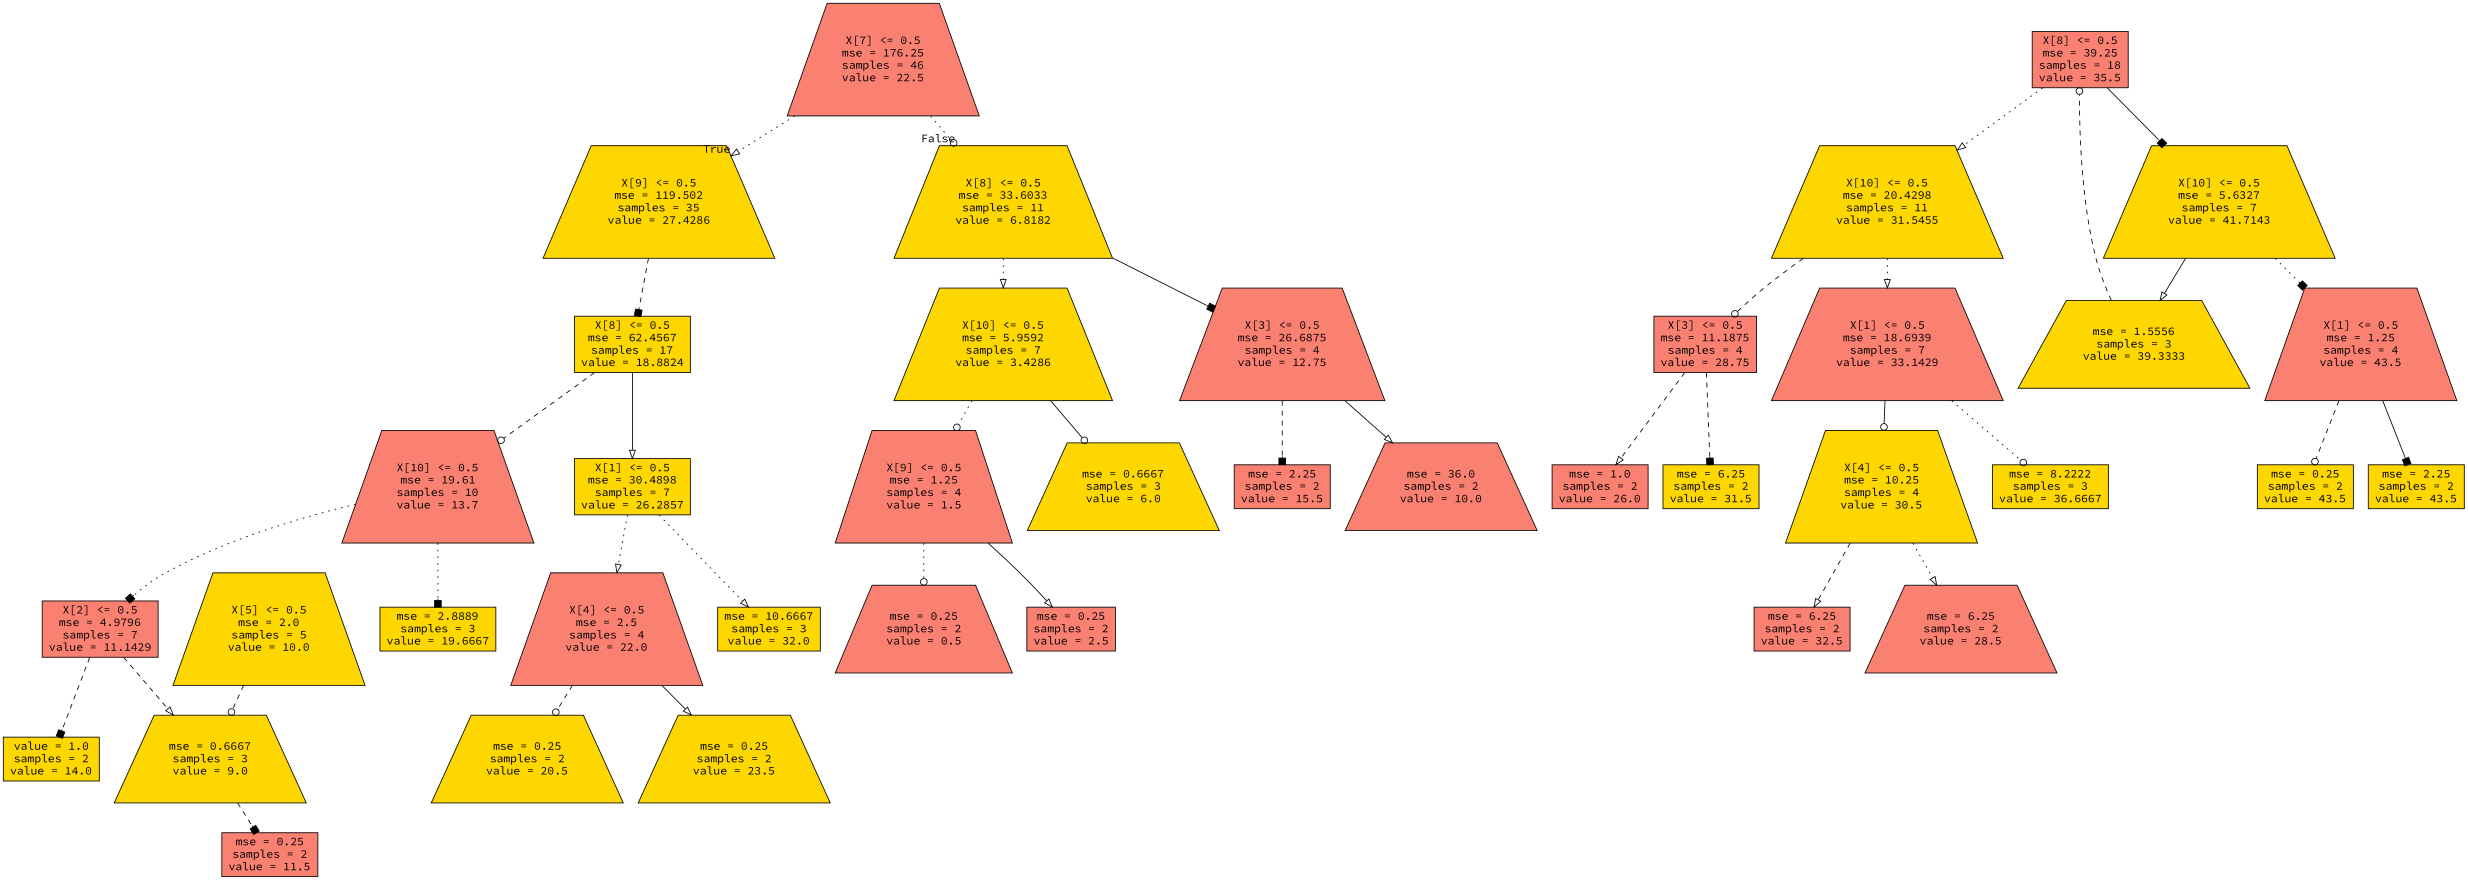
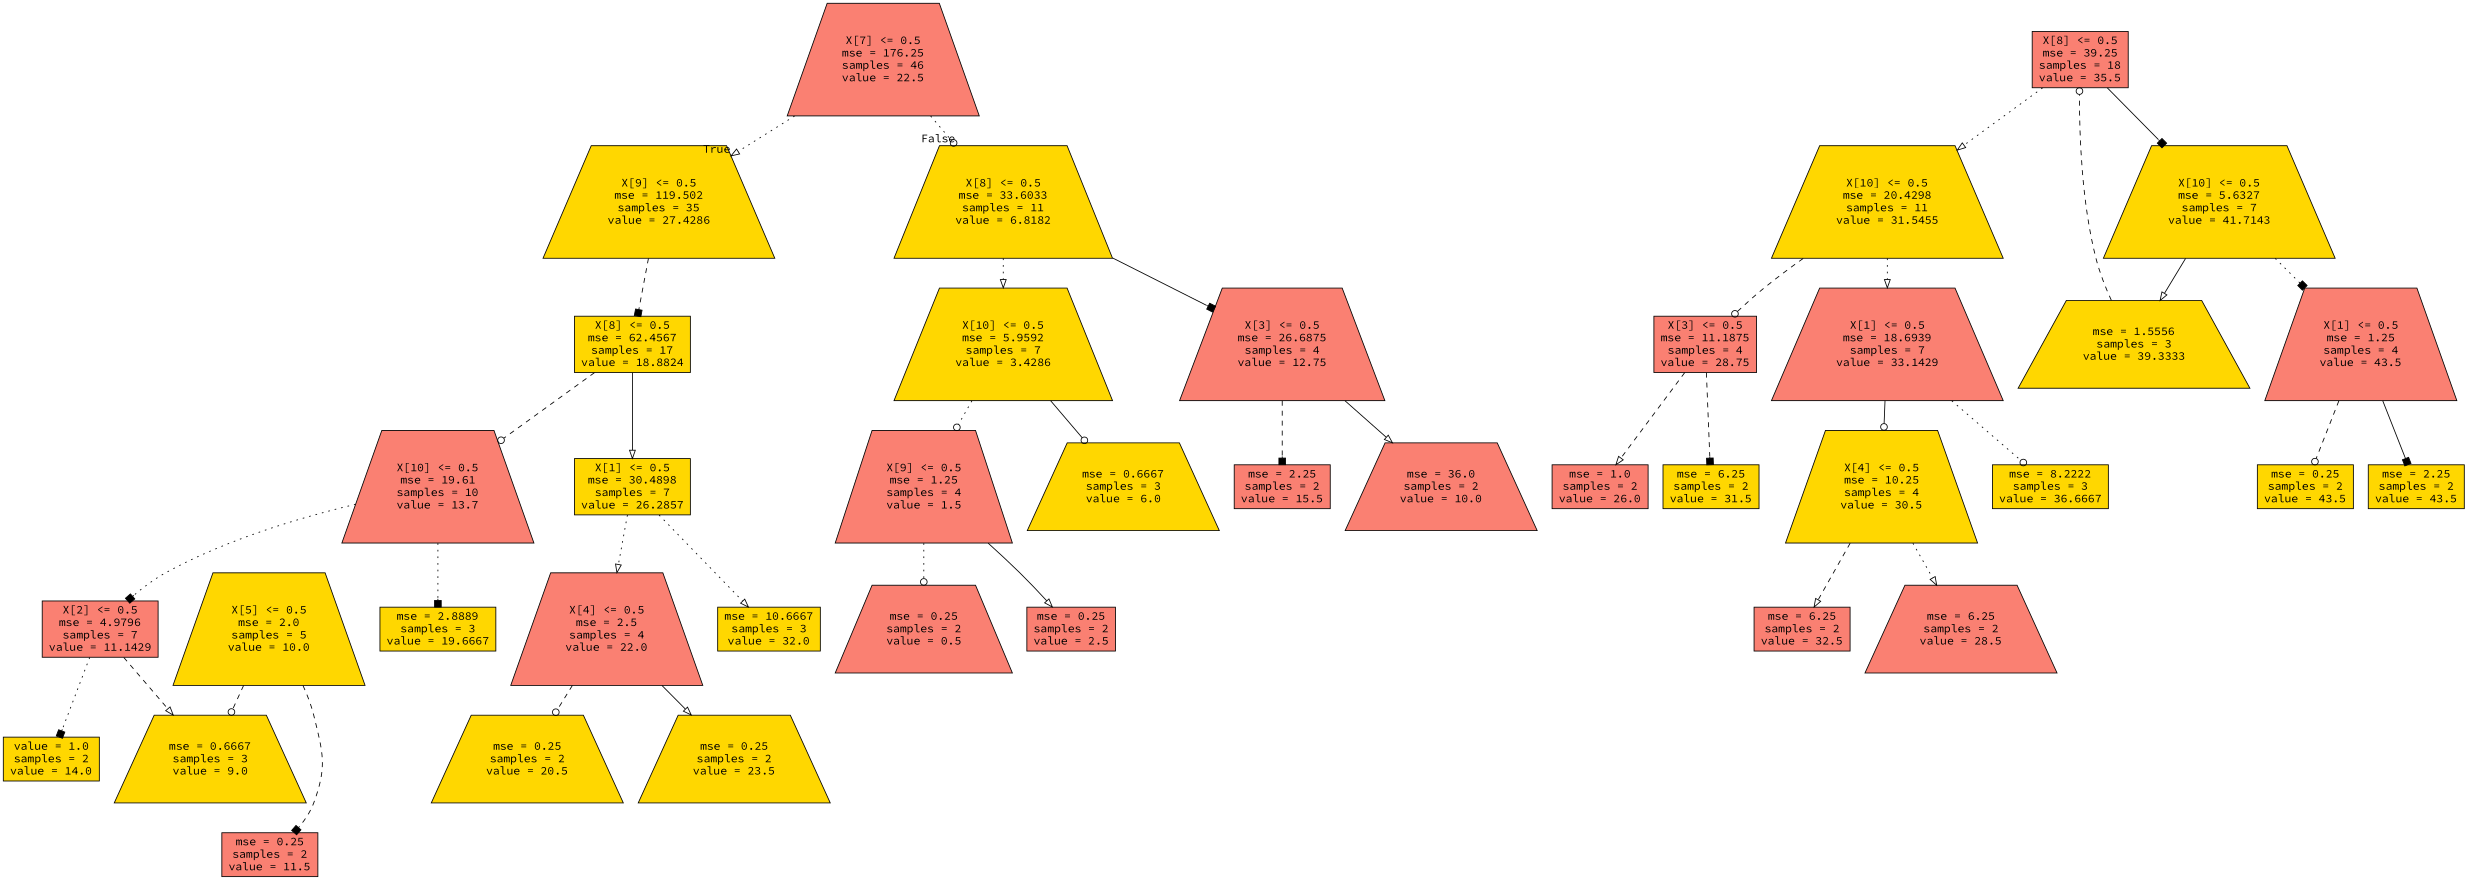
  digraph {
    fontname="Source Code Pro"
    node [fillcolor=gold fontname="Source Code Pro" shape=trapezium style=filled]
    edge [arrowhead=onormal fontname="Source Code Pro" style=dotted]
    n1 [fillcolor=salmon label="X[7] <= 0.5\nmse = 176.25\nsamples = 46\nvalue = 22.5"]
    n2 [label="X[9] <= 0.5\nmse = 119.502\nsamples = 35\nvalue = 27.4286"]
    n3 [label="X[8] <= 0.5\nmse = 33.6033\nsamples = 11\nvalue = 6.8182"]
    n4 [label="X[8] <= 0.5\nmse = 62.4567\nsamples = 17\nvalue = 18.8824" shape=box]
    n5 [label="X[10] <= 0.5\nmse = 5.9592\nsamples = 7\nvalue = 3.4286"]
    n6 [fillcolor=salmon label="X[3] <= 0.5\nmse = 26.6875\nsamples = 4\nvalue = 12.75"]
    n7 [fillcolor=salmon label="X[10] <= 0.5\nmse = 19.61\nsamples = 10\nvalue = 13.7"]
    n8 [label="X[1] <= 0.5\nmse = 30.4898\nsamples = 7\nvalue = 26.2857" shape=box]
    n9 [fillcolor=salmon label="X[8] <= 0.5\nmse = 39.25\nsamples = 18\nvalue = 35.5" shape=box]
    n10 [label="X[10] <= 0.5\nmse = 20.4298\nsamples = 11\nvalue = 31.5455"]
    n11 [label="X[10] <= 0.5\nmse = 5.6327\nsamples = 7\nvalue = 41.7143"]
    n12 [fillcolor=salmon label="X[2] <= 0.5\nmse = 4.9796\nsamples = 7\nvalue = 11.1429" shape=box]
    n13 [label="mse = 2.8889\nsamples = 3\nvalue = 19.6667" shape=box]
    n14 [fillcolor=salmon label="X[4] <= 0.5\nmse = 2.5\nsamples = 4\nvalue = 22.0"]
    n15 [label="mse = 10.6667\nsamples = 3\nvalue = 32.0" shape=box]
    n16 [label="value = 1.0\nsamples = 2\nvalue = 14.0" shape=box]
    n17 [label="mse = 0.6667\nsamples = 3\nvalue = 9.0"]
    n18 [label="X[5] <= 0.5\nmse = 2.0\nsamples = 5\nvalue = 10.0"]
    n19 [fillcolor=salmon label="mse = 0.25\nsamples = 2\nvalue = 11.5" shape=box]
    n20 [label="mse = 0.25\nsamples = 2\nvalue = 20.5"]
    n21 [label="mse = 0.25\nsamples = 2\nvalue = 23.5"]
    n22 [fillcolor=salmon label="X[3] <= 0.5\nmse = 11.1875\nsamples = 4\nvalue = 28.75" shape=box]
    n23 [fillcolor=salmon label="X[1] <= 0.5\nmse = 18.6939\nsamples = 7\nvalue = 33.1429"]
    n24 [label="mse = 1.5556\nsamples = 3\nvalue = 39.3333"]
    n25 [fillcolor=salmon label="X[1] <= 0.5\nmse = 1.25\nsamples = 4\nvalue = 43.5"]
    n26 [fillcolor=salmon label="mse = 1.0\nsamples = 2\nvalue = 26.0" shape=box]
    n27 [label="mse = 6.25\nsamples = 2\nvalue = 31.5" shape=box]
    n28 [label="X[4] <= 0.5\nmse = 10.25\nsamples = 4\nvalue = 30.5"]
    n29 [label="mse = 8.2222\nsamples = 3\nvalue = 36.6667" shape=box]
    n30 [fillcolor=salmon label="mse = 6.25\nsamples = 2\nvalue = 32.5" shape=box]
    n31 [fillcolor=salmon label="mse = 6.25\nsamples = 2\nvalue = 28.5"]
    n32 [label="mse = 0.25\nsamples = 2\nvalue = 43.5" shape=box]
    n33 [label="mse = 2.25\nsamples = 2\nvalue = 43.5" shape=box]
    n34 [fillcolor=salmon label="X[9] <= 0.5\nmse = 1.25\nsamples = 4\nvalue = 1.5"]
    n35 [label="mse = 0.6667\nsamples = 3\nvalue = 6.0"]
    n36 [fillcolor=salmon label="mse = 2.25\nsamples = 2\nvalue = 15.5" shape=box]
    n37 [fillcolor=salmon label="mse = 36.0\nsamples = 2\nvalue = 10.0"]
    n38 [fillcolor=salmon label="mse = 0.25\nsamples = 2\nvalue = 0.5"]
    n39 [fillcolor=salmon label="mse = 0.25\nsamples = 2\nvalue = 2.5" shape=box]
    n1 -> n2 [headlabel=True labelangle=45 labeldistance=2.5]
    n1 -> n3 [arrowhead=odot headlabel=False labelangle=-45 labeldistance=2.5]
    n2 -> n4 [arrowhead=box style=dashed]
    n3 -> n5
    n3 -> n6 [arrowhead=box style=solid]
    n4 -> n7 [arrowhead=odot style=dashed]
    n4 -> n8 [style=solid]
    n5 -> n34 [arrowhead=odot]
    n5 -> n35 [arrowhead=odot style=solid]
    n6 -> n36 [arrowhead=box style=dashed]
    n6 -> n37 [style=solid]
    n7 -> n12 [arrowhead=box]
    n7 -> n13 [arrowhead=box]
    n8 -> n14
    n8 -> n15
    n9 -> n10
    n9 -> n11 [arrowhead=box style=solid]
    n10 -> n22 [arrowhead=odot style=dashed]
    n10 -> n23
    n11 -> n24 [style=solid]
    n11 -> n25 [arrowhead=box]
-   n12 -> n16 [arrowhead=box style=dashed]
+   n12 -> n16 [arrowhead=box]
    n12 -> n17 [style=dashed]
    n14 -> n20 [arrowhead=odot style=dashed]
    n14 -> n21 [style=solid]
    n18 -> n17 [arrowhead=odot style=dashed]
-   n17 -> n19 [arrowhead=box style=dashed]
+   n18 -> n19 [arrowhead=box style=dashed]
    n22 -> n26 [style=dashed]
    n22 -> n27 [arrowhead=box style=dashed]
    n23 -> n28 [arrowhead=odot style=solid]
    n23 -> n29 [arrowhead=odot]
    n24 -> n9 [arrowhead=odot style=dashed]
    n25 -> n32 [arrowhead=odot style=dashed]
    n25 -> n33 [arrowhead=box style=solid]
    n28 -> n30 [style=dashed]
    n28 -> n31
    n34 -> n38 [arrowhead=odot]
    n34 -> n39 [style=solid]
  }
